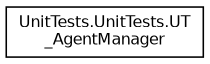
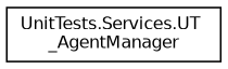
  digraph {
    rankdir=LR
-   n1 [color=black fillcolor=white fontname=Helvetica fontsize=10 height=0.2 label="UnitTests.UnitTests.UT\l_AgentManager" shape=record style=filled width=0.4]
+   n1 [color=black fillcolor=white fontname=Helvetica fontsize=10 height=0.2 label="UnitTests.Services.UT\l_AgentManager" shape=record style=filled width=0.4]
  }
